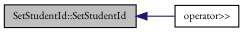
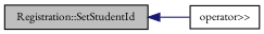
  digraph {
    rankdir=LR
    fontname="EB Garamond"
    node [color=black fontname="EB Garamond" fontsize=10 shape=record style=filled]
-   n1 [fillcolor=grey75 fontcolor=black height=0.2 label="SetStudentId::SetStudentId" width=0.4]
+   n1 [fillcolor=grey75 fontcolor=black height=0.2 label="Registration::SetStudentId" width=0.4]
    n2 [fillcolor=white height=0.2 label="operator\>\>" width=0.4]
    n1 -> n2 [color=midnightblue dir=back fontname="EB Garamond" fontsize=10 labelfontname=Helvetica labelfontsize=10 style=solid]
  }
